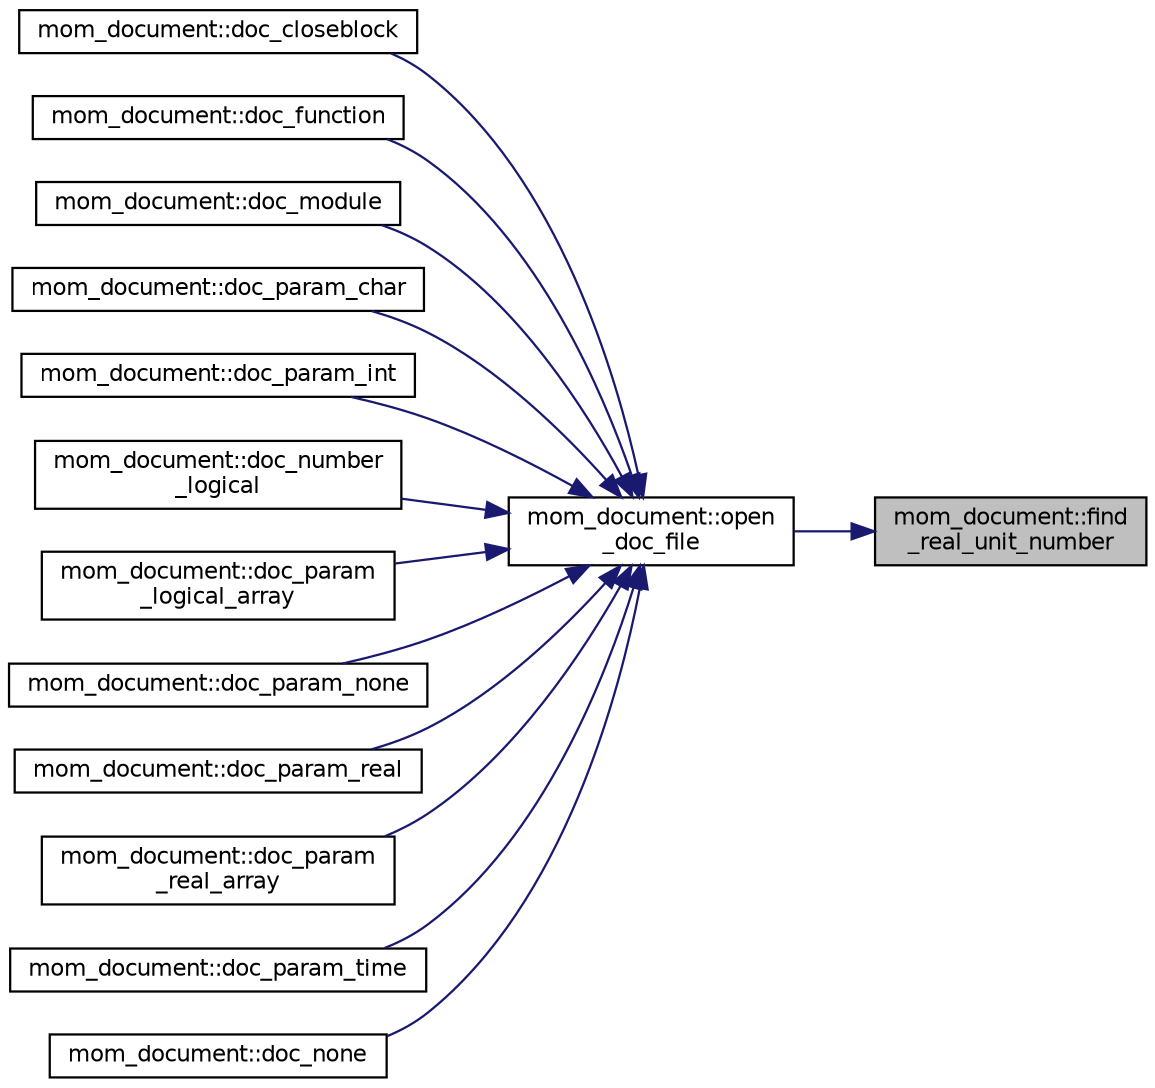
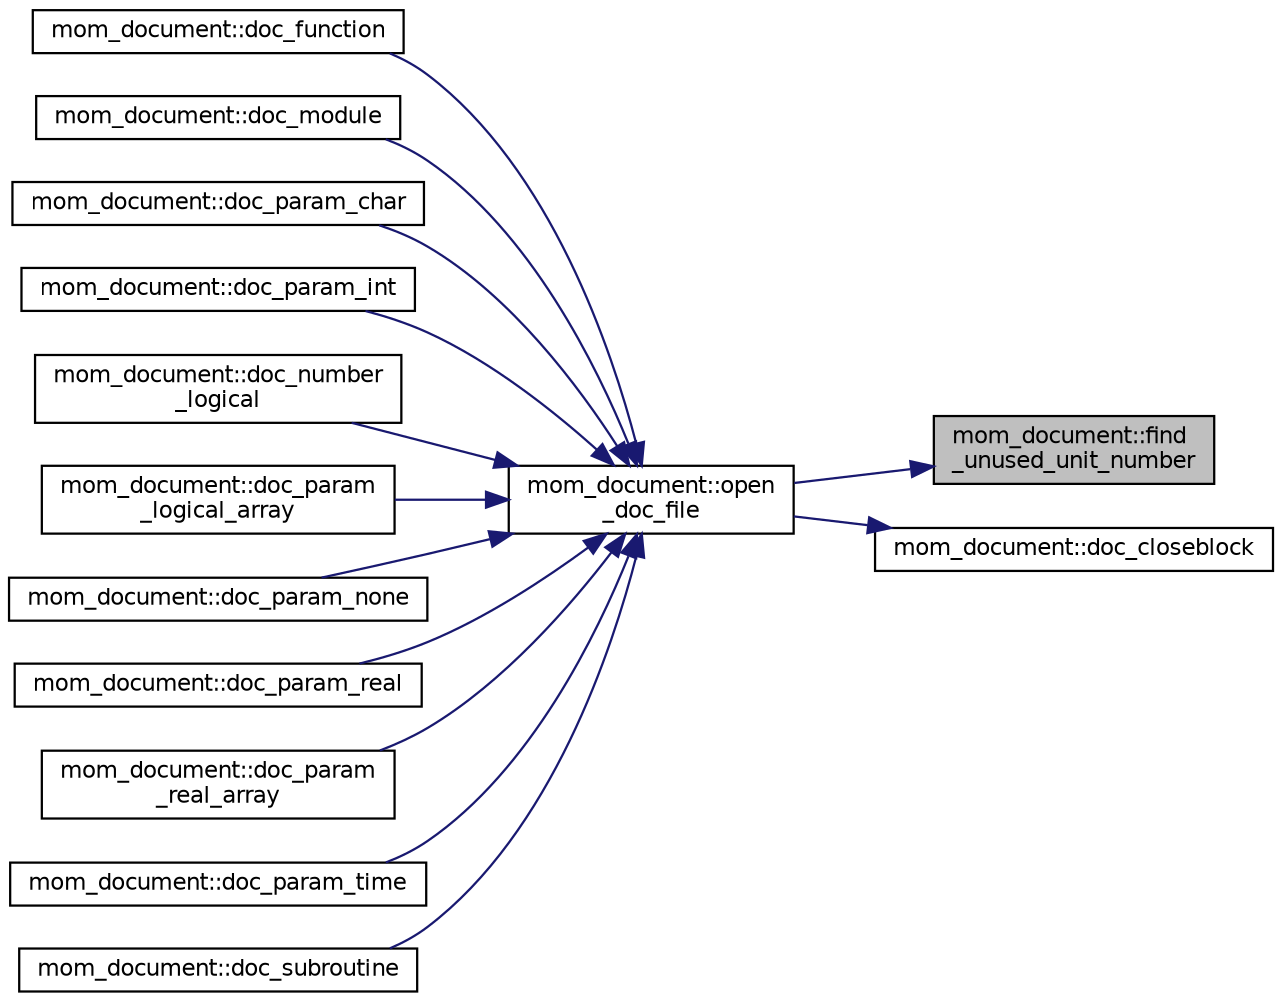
  digraph {
    rankdir=RL
    node [color=black fillcolor=white fontname=Helvetica fontsize=10 shape=record style=filled]
    edge [color=midnightblue dir=back fontname=Helvetica fontsize=10 labelfontname=Helvetica labelfontsize=10 style=solid]
-   n1 [fillcolor=grey75 fontcolor=black height=0.2 label="mom_document::find\l_real_unit_number" width=0.4]
+   n1 [fillcolor=grey75 fontcolor=black height=0.2 label="mom_document::find\l_unused_unit_number" width=0.4]
    n2 [height=0.2 label="mom_document::open\l_doc_file" width=0.4]
    n3 [height=0.2 label="mom_document::doc_closeblock" width=0.4]
    n4 [height=0.2 label="mom_document::doc_function" width=0.4]
    n5 [height=0.2 label="mom_document::doc_module" width=0.4]
    n6 [height=0.2 label="mom_document::doc_param_char" width=0.4]
    n7 [height=0.2 label="mom_document::doc_param_int" width=0.4]
    n8 [height=0.2 label="mom_document::doc_number\l_logical" width=0.4]
    n9 [height=0.2 label="mom_document::doc_param\l_logical_array" width=0.4]
    n10 [height=0.2 label="mom_document::doc_param_none" width=0.4]
    n11 [height=0.2 label="mom_document::doc_param_real" width=0.4]
    n12 [height=0.2 label="mom_document::doc_param\l_real_array" width=0.4]
    n13 [height=0.2 label="mom_document::doc_param_time" width=0.4]
-   n14 [height=0.2 label="mom_document::doc_none" width=0.4]
+   n14 [height=0.2 label="mom_document::doc_subroutine" width=0.4]
    n1 -> n2
-   n2 -> n3
+   n3 -> n2
    n2 -> n4
    n2 -> n5
    n2 -> n6
    n2 -> n7
    n2 -> n8
    n2 -> n9
    n2 -> n10
    n2 -> n11
    n2 -> n12
    n2 -> n13
    n2 -> n14
  }
